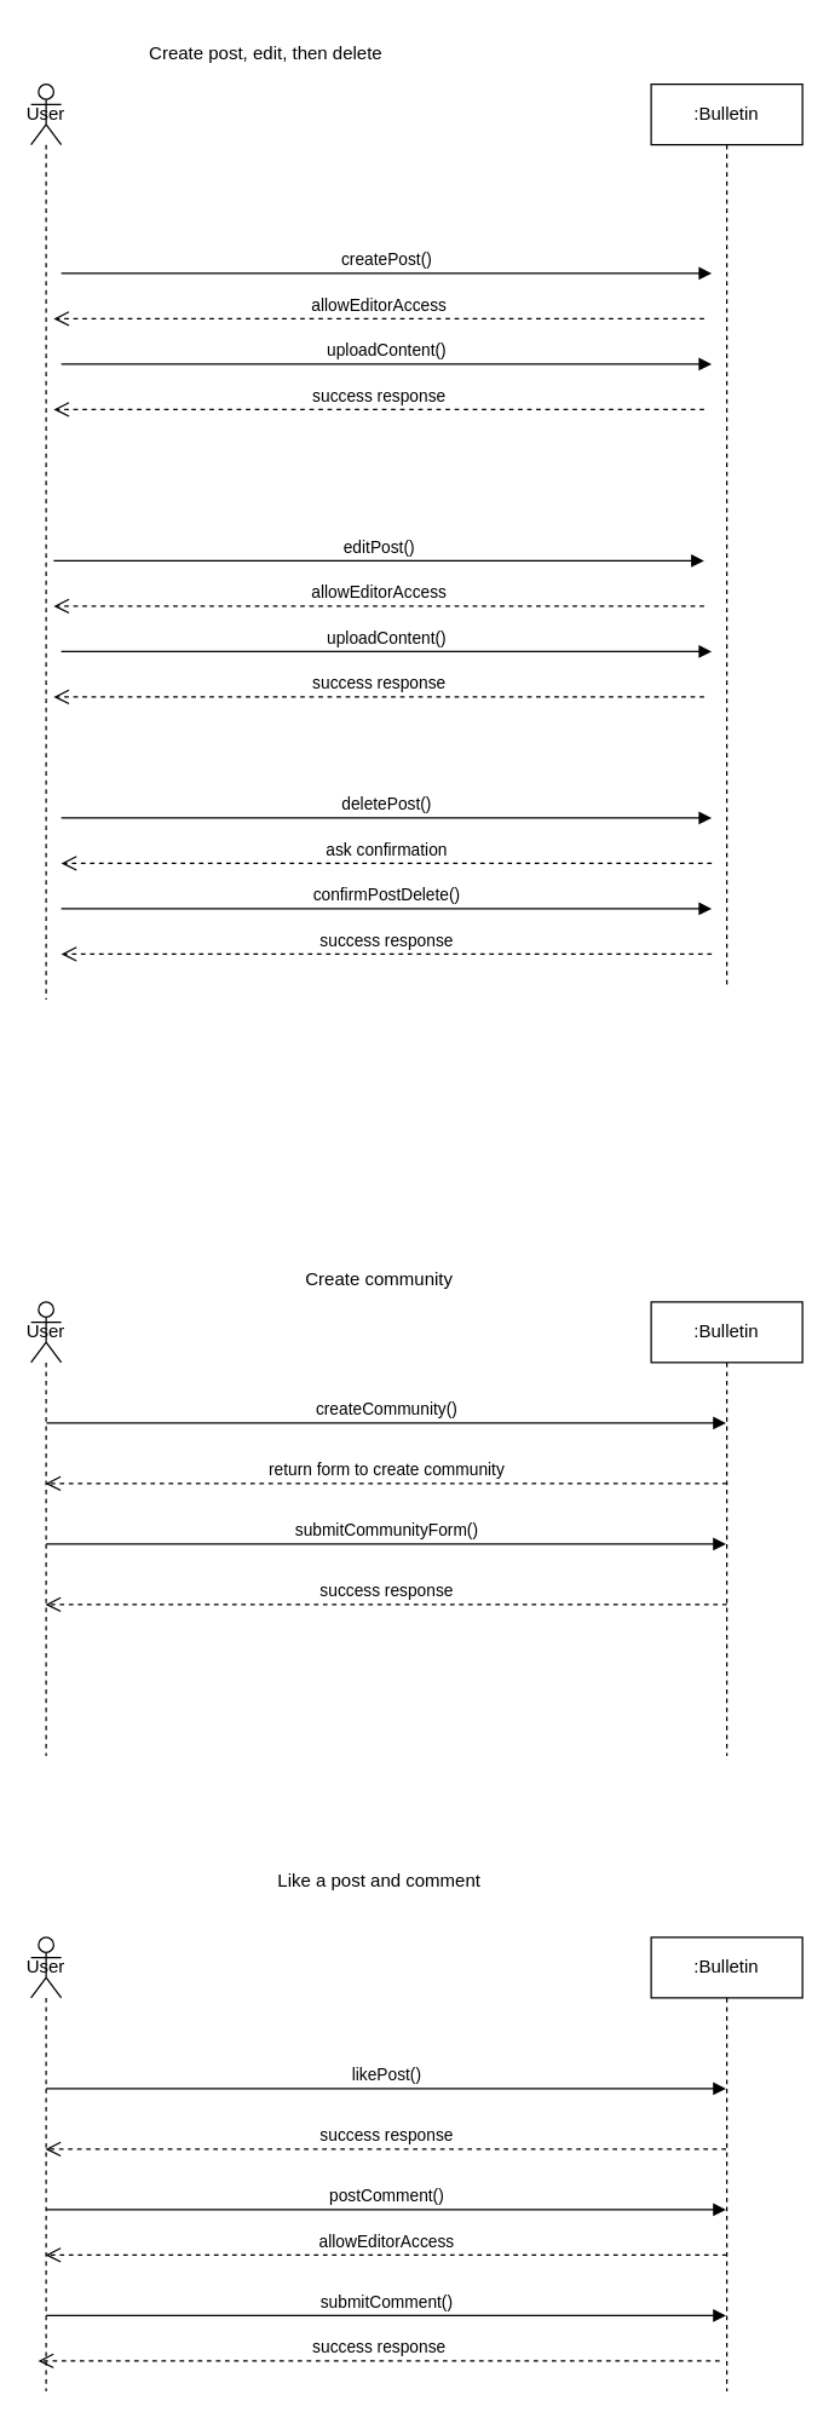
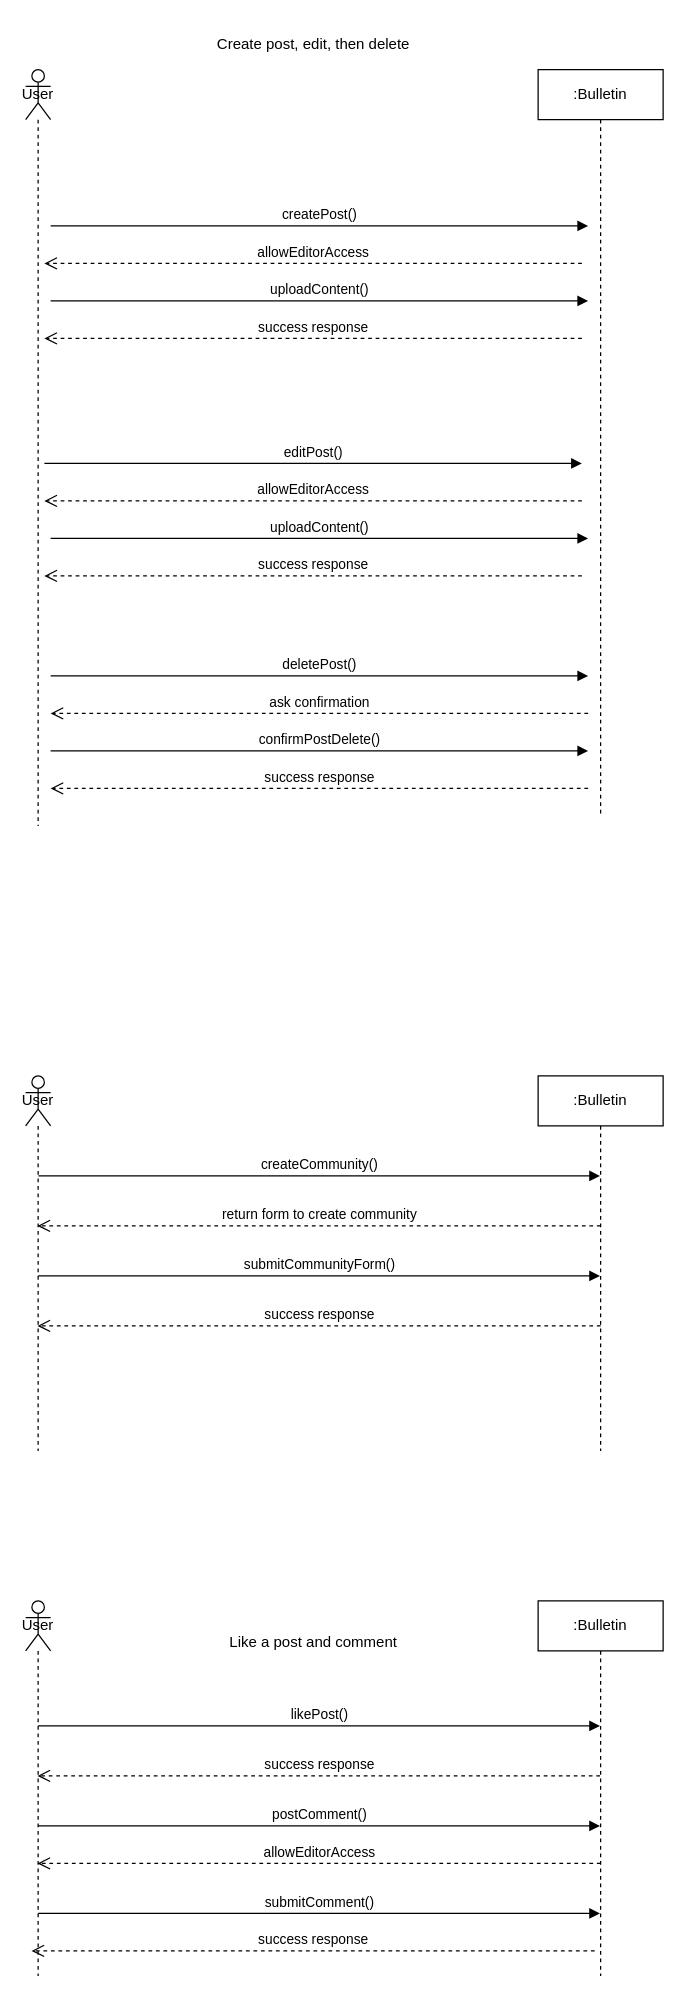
  <mxCell id="0" />
  <mxCell id="1" parent="0" />
  <mxCell id="2" value="createPost()" style="html=1;verticalAlign=bottom;endArrow=block;curved=0;rounded=0;" edge="1" parent="1"><mxGeometry width="80" relative="1" as="geometry"><mxPoint x="40" y="180" as="sourcePoint" /><mxPoint x="470" y="180" as="targetPoint" /></mxGeometry></mxCell>
  <mxCell id="3" value="allowEditorAccess" style="html=1;verticalAlign=bottom;endArrow=open;dashed=1;endSize=8;curved=0;rounded=0;" edge="1" parent="1"><mxGeometry relative="1" as="geometry"><mxPoint x="465" y="210" as="sourcePoint" /><mxPoint x="35" y="210" as="targetPoint" /></mxGeometry></mxCell>
- <mxCell id="4" value="Create post, edit, then delete" style="text;html=1;align=center;verticalAlign=middle;resizable=0;points=[];autosize=1;strokeColor=none;fillColor=none;" vertex="1" parent="1"><mxGeometry x="85" y="20" width="180" height="30" as="geometry" /></mxCell>
+ <mxCell id="4" value="Create post, edit, then delete" style="text;html=1;align=center;verticalAlign=middle;resizable=0;points=[];autosize=1;strokeColor=none;fillColor=none;" vertex="1" parent="1"><mxGeometry x="160" y="20" width="180" height="30" as="geometry" /></mxCell>
  <mxCell id="5" value="uploadContent()" style="html=1;verticalAlign=bottom;endArrow=block;curved=0;rounded=0;" edge="1" parent="1"><mxGeometry width="80" relative="1" as="geometry"><mxPoint x="40" y="240" as="sourcePoint" /><mxPoint x="470" y="240" as="targetPoint" /><mxPoint as="offset" /></mxGeometry></mxCell>
  <mxCell id="6" value="success response" style="html=1;verticalAlign=bottom;endArrow=open;dashed=1;endSize=8;curved=0;rounded=0;" edge="1" parent="1"><mxGeometry relative="1" as="geometry"><mxPoint x="465" y="270" as="sourcePoint" /><mxPoint x="35" y="270" as="targetPoint" /></mxGeometry></mxCell>
  <mxCell id="7" value="editPost()" style="html=1;verticalAlign=bottom;endArrow=block;curved=0;rounded=0;" edge="1" parent="1"><mxGeometry width="80" relative="1" as="geometry"><mxPoint x="35" y="370" as="sourcePoint" /><mxPoint x="465" y="370" as="targetPoint" /></mxGeometry></mxCell>
  <mxCell id="8" value="allowEditorAccess" style="html=1;verticalAlign=bottom;endArrow=open;dashed=1;endSize=8;curved=0;rounded=0;" edge="1" parent="1"><mxGeometry relative="1" as="geometry"><mxPoint x="465" y="400" as="sourcePoint" /><mxPoint x="35" y="400" as="targetPoint" /></mxGeometry></mxCell>
  <mxCell id="9" value="uploadContent()" style="html=1;verticalAlign=bottom;endArrow=block;curved=0;rounded=0;" edge="1" parent="1"><mxGeometry width="80" relative="1" as="geometry"><mxPoint x="40" y="430" as="sourcePoint" /><mxPoint x="470" y="430" as="targetPoint" /></mxGeometry></mxCell>
  <mxCell id="10" value="success response" style="html=1;verticalAlign=bottom;endArrow=open;dashed=1;endSize=8;curved=0;rounded=0;" edge="1" parent="1"><mxGeometry relative="1" as="geometry"><mxPoint x="465" y="460" as="sourcePoint" /><mxPoint x="35" y="460" as="targetPoint" /></mxGeometry></mxCell>
  <mxCell id="11" value="deletePost()" style="html=1;verticalAlign=bottom;endArrow=block;curved=0;rounded=0;" edge="1" parent="1"><mxGeometry width="80" relative="1" as="geometry"><mxPoint x="40" y="540" as="sourcePoint" /><mxPoint x="470" y="540" as="targetPoint" /></mxGeometry></mxCell>
  <mxCell id="12" value="ask confirmation" style="html=1;verticalAlign=bottom;endArrow=open;dashed=1;endSize=8;curved=0;rounded=0;" edge="1" parent="1"><mxGeometry relative="1" as="geometry"><mxPoint x="470" y="570" as="sourcePoint" /><mxPoint x="40" y="570" as="targetPoint" /></mxGeometry></mxCell>
  <mxCell id="13" value="confirmPostDelete()" style="html=1;verticalAlign=bottom;endArrow=block;curved=0;rounded=0;" edge="1" parent="1"><mxGeometry width="80" relative="1" as="geometry"><mxPoint x="40" y="600" as="sourcePoint" /><mxPoint x="470" y="600" as="targetPoint" /></mxGeometry></mxCell>
  <mxCell id="14" value="success response" style="html=1;verticalAlign=bottom;endArrow=open;dashed=1;endSize=8;curved=0;rounded=0;" edge="1" parent="1"><mxGeometry relative="1" as="geometry"><mxPoint x="470" y="630" as="sourcePoint" /><mxPoint x="40" y="630" as="targetPoint" /></mxGeometry></mxCell>
- <mxCell id="15" value="Create community" style="text;html=1;align=center;verticalAlign=middle;resizable=0;points=[];autosize=1;strokeColor=none;fillColor=none;" vertex="1" parent="1"><mxGeometry x="190" y="830" width="120" height="30" as="geometry" /></mxCell>
  <mxCell id="16" value="User" style="shape=umlLifeline;perimeter=lifelinePerimeter;whiteSpace=wrap;html=1;container=1;dropTarget=0;collapsible=0;recursiveResize=0;outlineConnect=0;portConstraint=eastwest;newEdgeStyle={&quot;curved&quot;:0,&quot;rounded&quot;:0};participant=umlActor;" vertex="1" parent="1"><mxGeometry x="20" y="860" width="20" height="300" as="geometry" /></mxCell>
  <mxCell id="17" value="User" style="shape=umlLifeline;perimeter=lifelinePerimeter;whiteSpace=wrap;html=1;container=1;dropTarget=0;collapsible=0;recursiveResize=0;outlineConnect=0;portConstraint=eastwest;newEdgeStyle={&quot;curved&quot;:0,&quot;rounded&quot;:0};participant=umlActor;" vertex="1" parent="1"><mxGeometry x="20" y="55" width="20" height="605" as="geometry" /></mxCell>
  <mxCell id="18" value=":Bulletin" style="shape=umlLifeline;perimeter=lifelinePerimeter;whiteSpace=wrap;html=1;container=1;dropTarget=0;collapsible=0;recursiveResize=0;outlineConnect=0;portConstraint=eastwest;newEdgeStyle={&quot;curved&quot;:0,&quot;rounded&quot;:0};" vertex="1" parent="1"><mxGeometry x="430" y="55" width="100" height="595" as="geometry" /></mxCell>
  <mxCell id="19" value=":Bulletin" style="shape=umlLifeline;perimeter=lifelinePerimeter;whiteSpace=wrap;html=1;container=1;dropTarget=0;collapsible=0;recursiveResize=0;outlineConnect=0;portConstraint=eastwest;newEdgeStyle={&quot;curved&quot;:0,&quot;rounded&quot;:0};" vertex="1" parent="1"><mxGeometry x="430" y="860" width="100" height="300" as="geometry" /></mxCell>
  <mxCell id="20" value="createCommunity()" style="html=1;verticalAlign=bottom;endArrow=block;curved=0;rounded=0;" edge="1" parent="1" target="19"><mxGeometry width="80" relative="1" as="geometry"><mxPoint x="30.25" y="940" as="sourcePoint" /><mxPoint x="469.75" y="940" as="targetPoint" /></mxGeometry></mxCell>
  <mxCell id="21" value="return form to create community" style="html=1;verticalAlign=bottom;endArrow=open;dashed=1;endSize=8;curved=0;rounded=0;" edge="1" parent="1" target="16"><mxGeometry relative="1" as="geometry"><mxPoint x="480" y="980" as="sourcePoint" /><mxPoint x="400" y="980" as="targetPoint" /></mxGeometry></mxCell>
  <mxCell id="22" value="submitCommunityForm()" style="html=1;verticalAlign=bottom;endArrow=block;curved=0;rounded=0;" edge="1" parent="1" target="19"><mxGeometry width="80" relative="1" as="geometry"><mxPoint x="30" y="1020" as="sourcePoint" /><mxPoint x="110" y="1020" as="targetPoint" /></mxGeometry></mxCell>
  <mxCell id="23" value="success response" style="html=1;verticalAlign=bottom;endArrow=open;dashed=1;endSize=8;curved=0;rounded=0;" edge="1" parent="1" target="16"><mxGeometry relative="1" as="geometry"><mxPoint x="480" y="1060" as="sourcePoint" /><mxPoint x="400" y="1060" as="targetPoint" /></mxGeometry></mxCell>
- <mxCell id="24" value="Like a post and comment" style="text;html=1;align=center;verticalAlign=middle;resizable=0;points=[];autosize=1;strokeColor=none;fillColor=none;" vertex="1" parent="1"><mxGeometry x="170" y="1228" width="160" height="30" as="geometry" /></mxCell>
+ <mxCell id="24" value="Like a post and comment" style="text;html=1;align=center;verticalAlign=middle;resizable=0;points=[];autosize=1;strokeColor=none;fillColor=none;" vertex="1" parent="1"><mxGeometry x="170" y="1298" width="160" height="30" as="geometry" /></mxCell>
  <mxCell id="25" value="User" style="shape=umlLifeline;perimeter=lifelinePerimeter;whiteSpace=wrap;html=1;container=1;dropTarget=0;collapsible=0;recursiveResize=0;outlineConnect=0;portConstraint=eastwest;newEdgeStyle={&quot;curved&quot;:0,&quot;rounded&quot;:0};participant=umlActor;" vertex="1" parent="1"><mxGeometry x="20" y="1280" width="20" height="300" as="geometry" /></mxCell>
  <mxCell id="26" value=":Bulletin" style="shape=umlLifeline;perimeter=lifelinePerimeter;whiteSpace=wrap;html=1;container=1;dropTarget=0;collapsible=0;recursiveResize=0;outlineConnect=0;portConstraint=eastwest;newEdgeStyle={&quot;curved&quot;:0,&quot;rounded&quot;:0};" vertex="1" parent="1"><mxGeometry x="430" y="1280" width="100" height="300" as="geometry" /></mxCell>
  <mxCell id="27" value="likePost()" style="html=1;verticalAlign=bottom;endArrow=block;curved=0;rounded=0;" edge="1" parent="1" target="26"><mxGeometry width="80" relative="1" as="geometry"><mxPoint x="30" y="1380" as="sourcePoint" /><mxPoint x="110" y="1380" as="targetPoint" /></mxGeometry></mxCell>
  <mxCell id="28" value="success response" style="html=1;verticalAlign=bottom;endArrow=open;dashed=1;endSize=8;curved=0;rounded=0;" edge="1" parent="1" target="25"><mxGeometry relative="1" as="geometry"><mxPoint x="479.5" y="1420" as="sourcePoint" /><mxPoint x="250" y="1420" as="targetPoint" /></mxGeometry></mxCell>
  <mxCell id="29" value="postComment()" style="html=1;verticalAlign=bottom;endArrow=block;curved=0;rounded=0;" edge="1" parent="1" target="26"><mxGeometry width="80" relative="1" as="geometry"><mxPoint x="30" y="1460" as="sourcePoint" /><mxPoint x="110" y="1460" as="targetPoint" /></mxGeometry></mxCell>
  <mxCell id="30" value="allowEditorAccess" style="html=1;verticalAlign=bottom;endArrow=open;dashed=1;endSize=8;curved=0;rounded=0;" edge="1" parent="1" target="25"><mxGeometry relative="1" as="geometry"><mxPoint x="480" y="1490" as="sourcePoint" /><mxPoint x="400" y="1490" as="targetPoint" /></mxGeometry></mxCell>
  <mxCell id="31" value="submitComment()" style="html=1;verticalAlign=bottom;endArrow=block;curved=0;rounded=0;" edge="1" parent="1" target="26"><mxGeometry width="80" relative="1" as="geometry"><mxPoint x="30" y="1530" as="sourcePoint" /><mxPoint x="110" y="1530" as="targetPoint" /></mxGeometry></mxCell>
  <mxCell id="32" value="success response" style="html=1;verticalAlign=bottom;endArrow=open;dashed=1;endSize=8;curved=0;rounded=0;" edge="1" parent="1"><mxGeometry relative="1" as="geometry"><mxPoint x="475.25" y="1560" as="sourcePoint" /><mxPoint x="24.75" y="1560" as="targetPoint" /></mxGeometry></mxCell>
